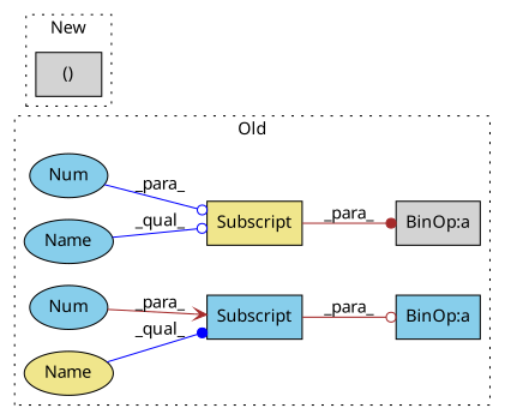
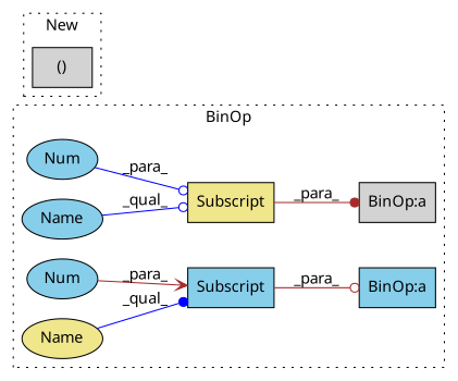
  digraph {
    rankdir=LR
    fontname="Noto Sans"
    node [a=63 l=1 shape=box style=filled fillcolor=skyblue fontname="Noto Sans"]
    edge [color=brown arrowhead=odot fontname="Noto Sans"]
    n1 [l="8,0" label=Subscript s="8554,0" fillcolor=khaki]
    n2 [l="8,0" label=Subscript s="8727,0"]
    n3 [a=76 label=Num s=8733 shape=ellipse]
    n4 [a=76 label=Num s=8560 shape=ellipse]
    n5 [a=82 label="BinOp:a" s=8562 fillcolor=lightgrey]
    n6 [a=82 label="BinOp:a" s=8726]
    n7 [a=87 l=5 label=Name s=8554 shape=ellipse]
    n8 [a=87 l=5 label=Name s=8727 shape=ellipse fillcolor=khaki]
    n9 [a=54 l=3 label="()" s=8535 fillcolor=lightgrey]
    subgraph cluster_1 {
-     label=Old
+     label=BinOp
      style=dotted
      n1
      n2
      n3
      n4
      n5
      n6
      n7
      n8
    }
    subgraph cluster_2 {
      label=New
      style=dotted
      n9
    }
    n1 -> n5 [label=_para_ arrowhead=dot]
    n2 -> n6 [label=_para_]
    n3 -> n2 [label=_para_ arrowhead=vee]
    n4 -> n1 [label=_para_ color=blue]
    n7 -> n1 [label=_qual_ color=blue]
    n8 -> n2 [label=_qual_ color=blue arrowhead=dot]
  }
